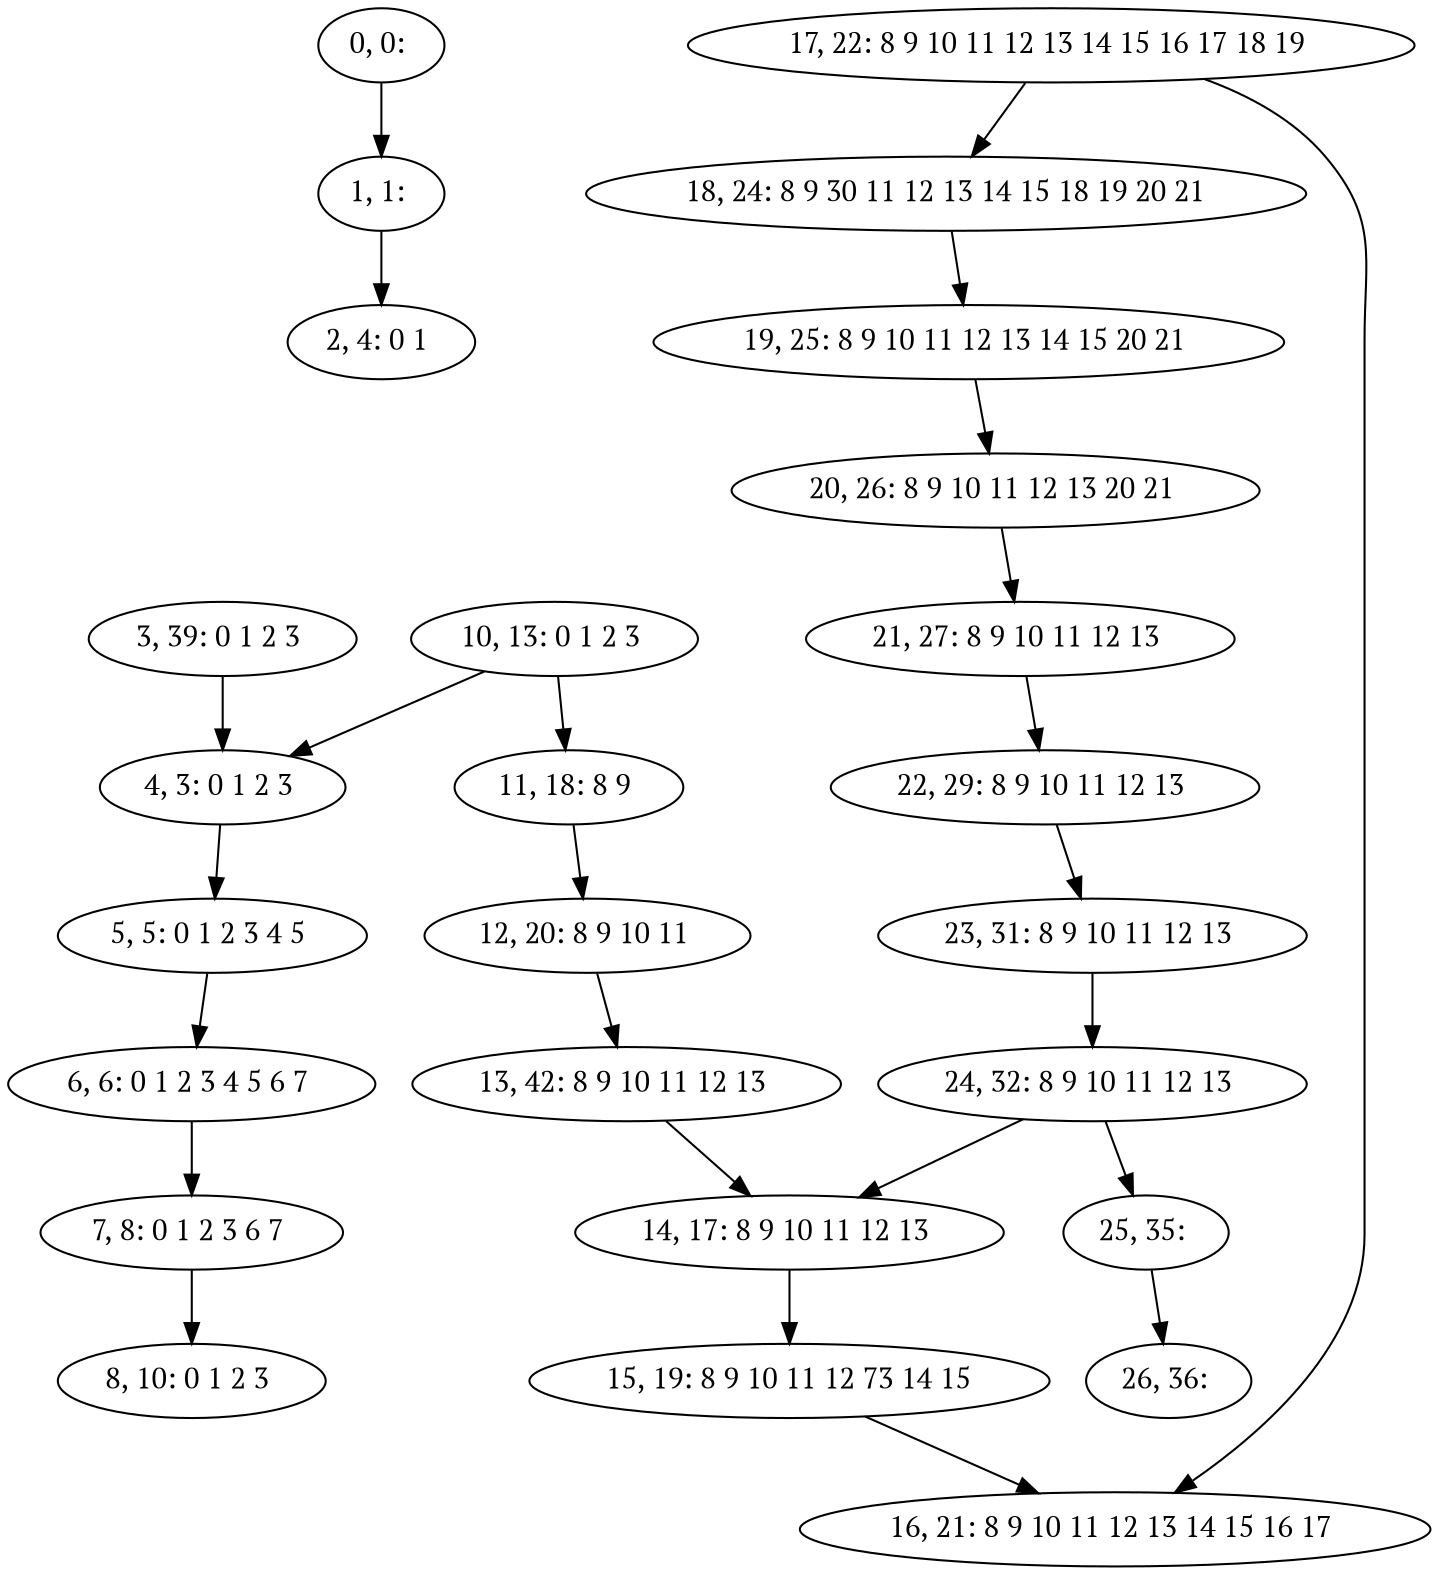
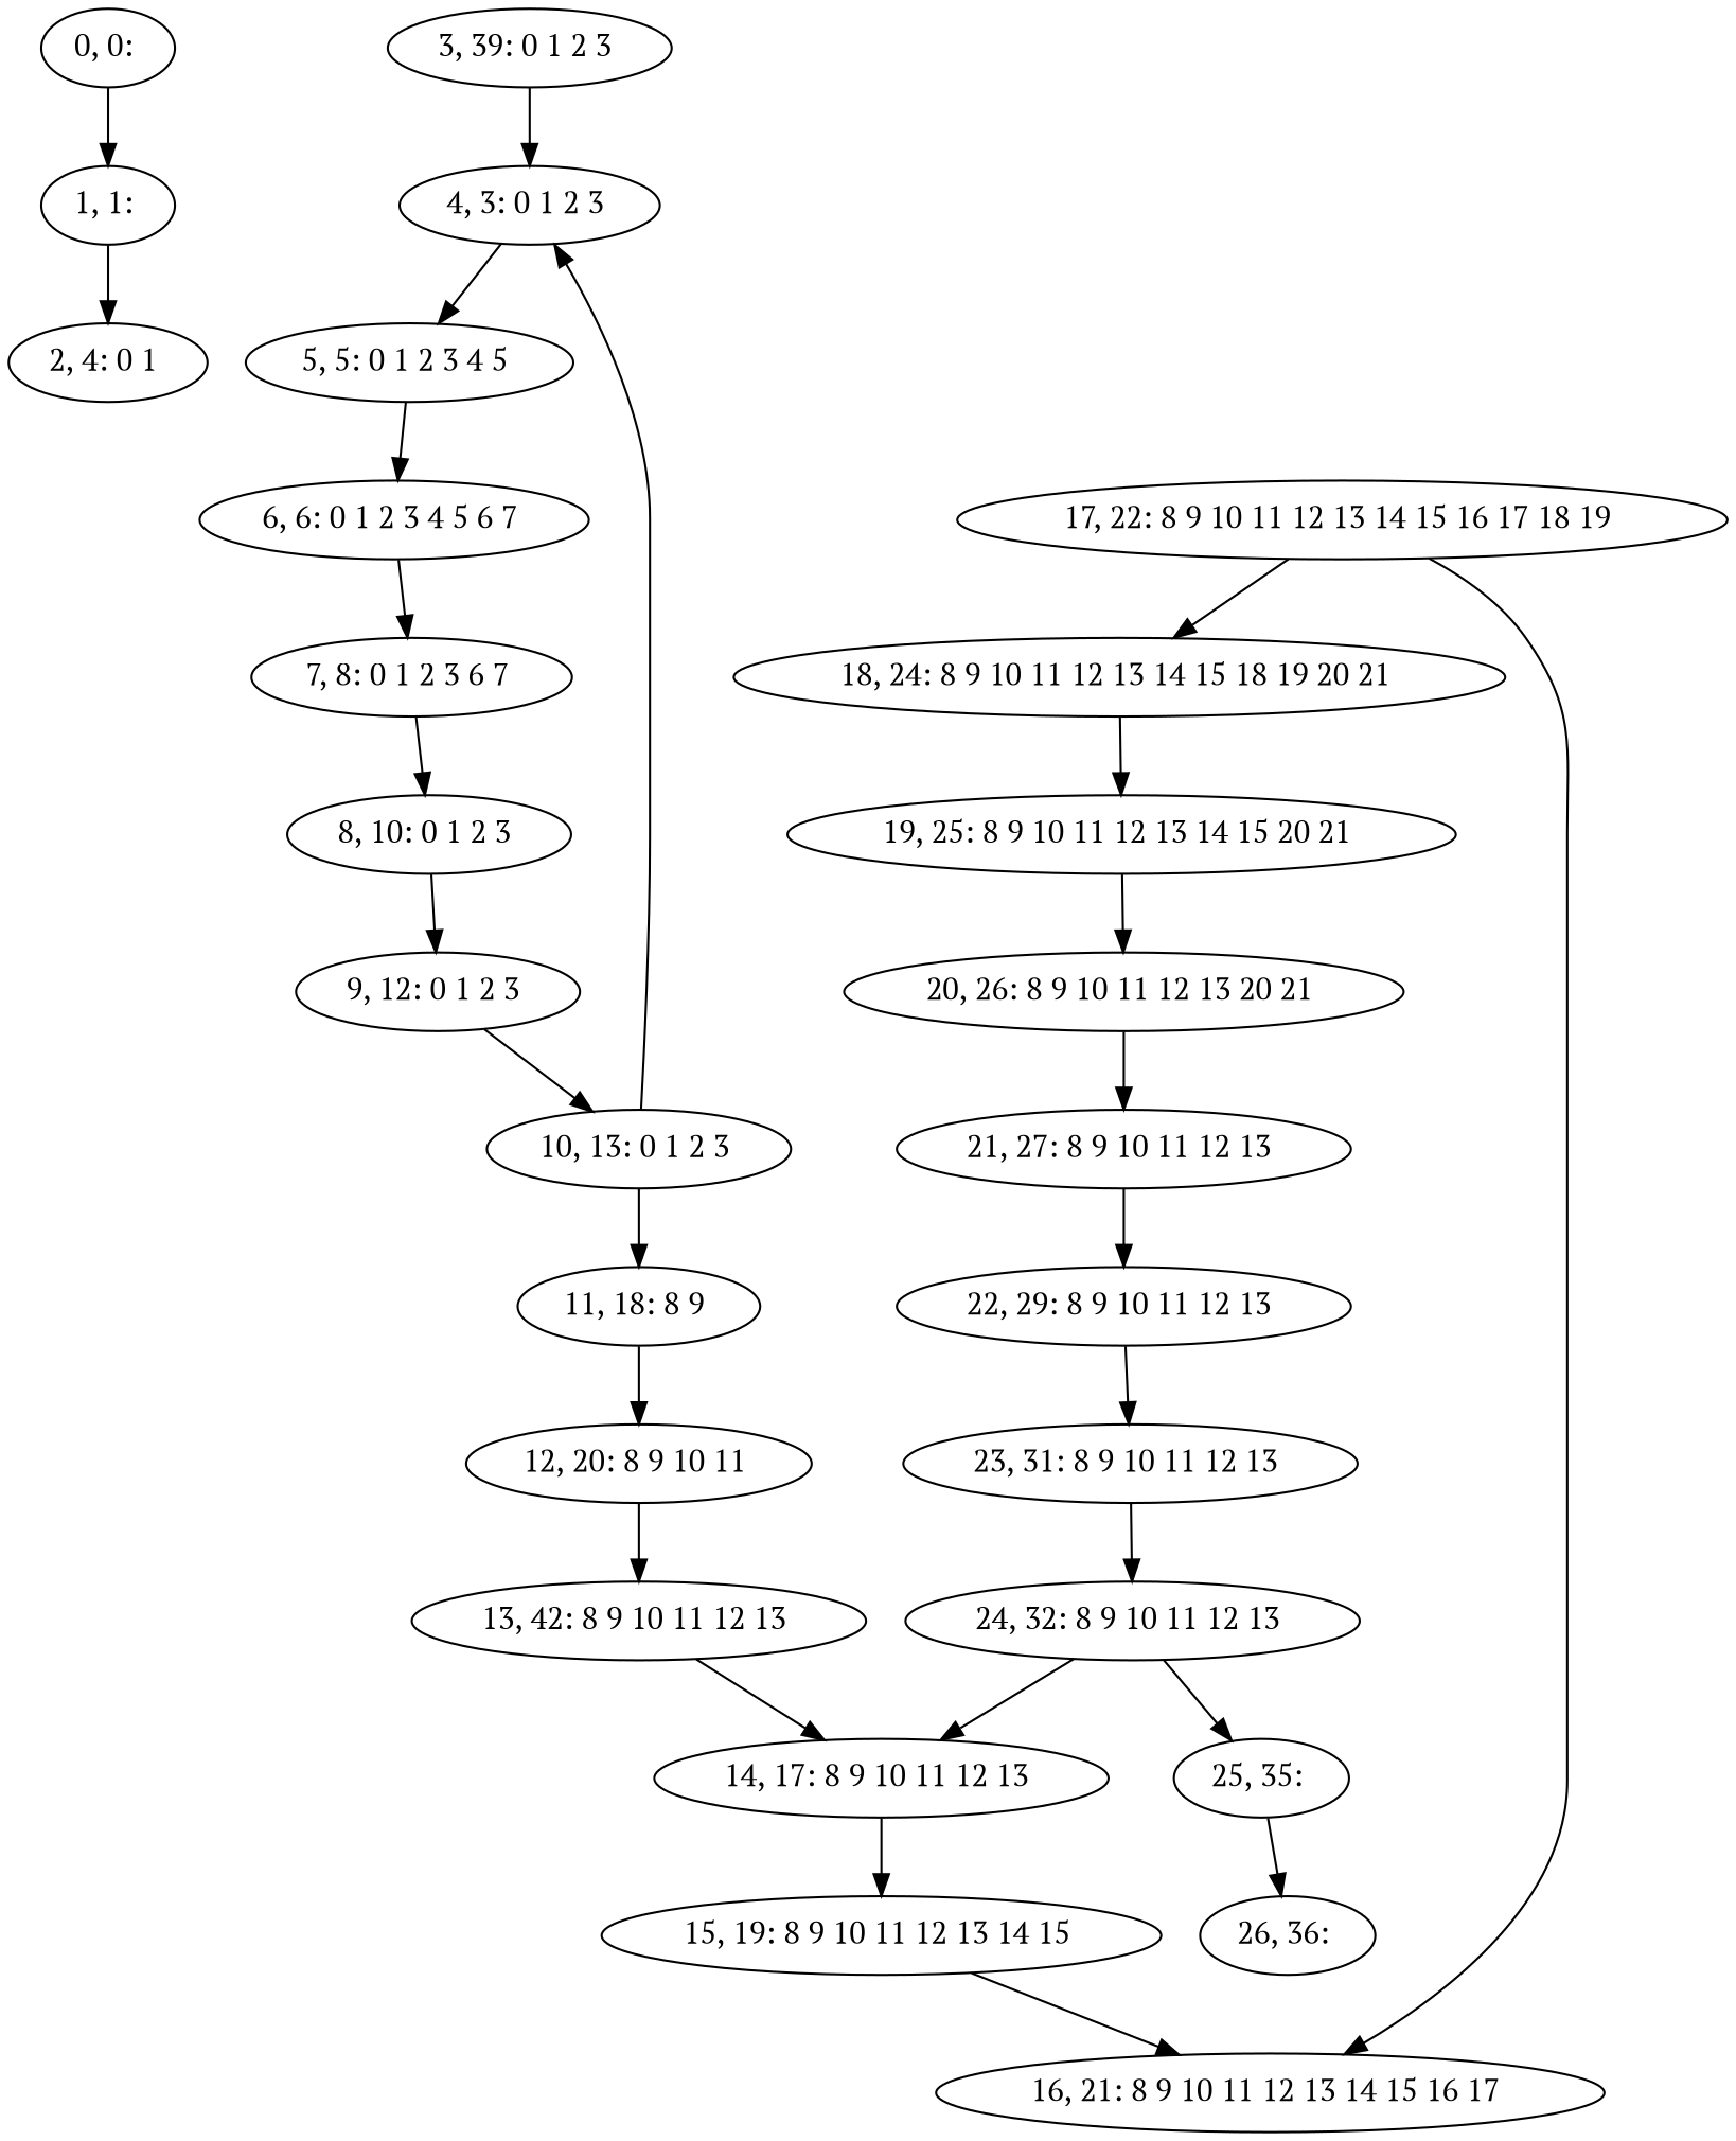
  digraph {
    fontname="PT Serif"
    node [fontname="PT Serif"]
    edge [fontname="PT Serif"]
    n1 [label="0, 0: "]
    n2 [label="1, 1: "]
    n3 [label="2, 4: 0 1 "]
    n4 [label="3, 39: 0 1 2 3 "]
    n5 [label="4, 3: 0 1 2 3 "]
    n6 [label="5, 5: 0 1 2 3 4 5 "]
    n7 [label="6, 6: 0 1 2 3 4 5 6 7 "]
    n8 [label="7, 8: 0 1 2 3 6 7 "]
    n9 [label="8, 10: 0 1 2 3 "]
+   n10 [label="9, 12: 0 1 2 3 "]
    n11 [label="10, 13: 0 1 2 3 "]
    n12 [label="11, 18: 8 9 "]
    n13 [label="12, 20: 8 9 10 11 "]
    n14 [label="13, 42: 8 9 10 11 12 13 "]
    n15 [label="14, 17: 8 9 10 11 12 13 "]
-   n16 [label="15, 19: 8 9 10 11 12 73 14 15"]
+   n16 [label="15, 19: 8 9 10 11 12 13 14 15 "]
    n17 [label="16, 21: 8 9 10 11 12 13 14 15 16 17 "]
    n18 [label="17, 22: 8 9 10 11 12 13 14 15 16 17 18 19 "]
-   n19 [label="18, 24: 8 9 30 11 12 13 14 15 18 19 20 21"]
+   n19 [label="18, 24: 8 9 10 11 12 13 14 15 18 19 20 21 "]
    n20 [label="19, 25: 8 9 10 11 12 13 14 15 20 21 "]
    n21 [label="20, 26: 8 9 10 11 12 13 20 21 "]
    n22 [label="21, 27: 8 9 10 11 12 13 "]
    n23 [label="22, 29: 8 9 10 11 12 13 "]
    n24 [label="23, 31: 8 9 10 11 12 13 "]
    n25 [label="24, 32: 8 9 10 11 12 13 "]
    n26 [label="25, 35: "]
    n27 [label="26, 36: "]
    n1 -> n2
    n2 -> n3
    n4 -> n5
    n5 -> n6
    n6 -> n7
    n7 -> n8
    n8 -> n9
+   n9 -> n10
+   n10 -> n11
    n11 -> n5
    n11 -> n12
    n12 -> n13
    n13 -> n14
    n14 -> n15
    n15 -> n16
    n16 -> n17
    n18 -> n17
    n18 -> n19
    n19 -> n20
    n20 -> n21
    n21 -> n22
    n22 -> n23
    n23 -> n24
    n24 -> n25
    n25 -> n15
    n25 -> n26
    n26 -> n27
  }
